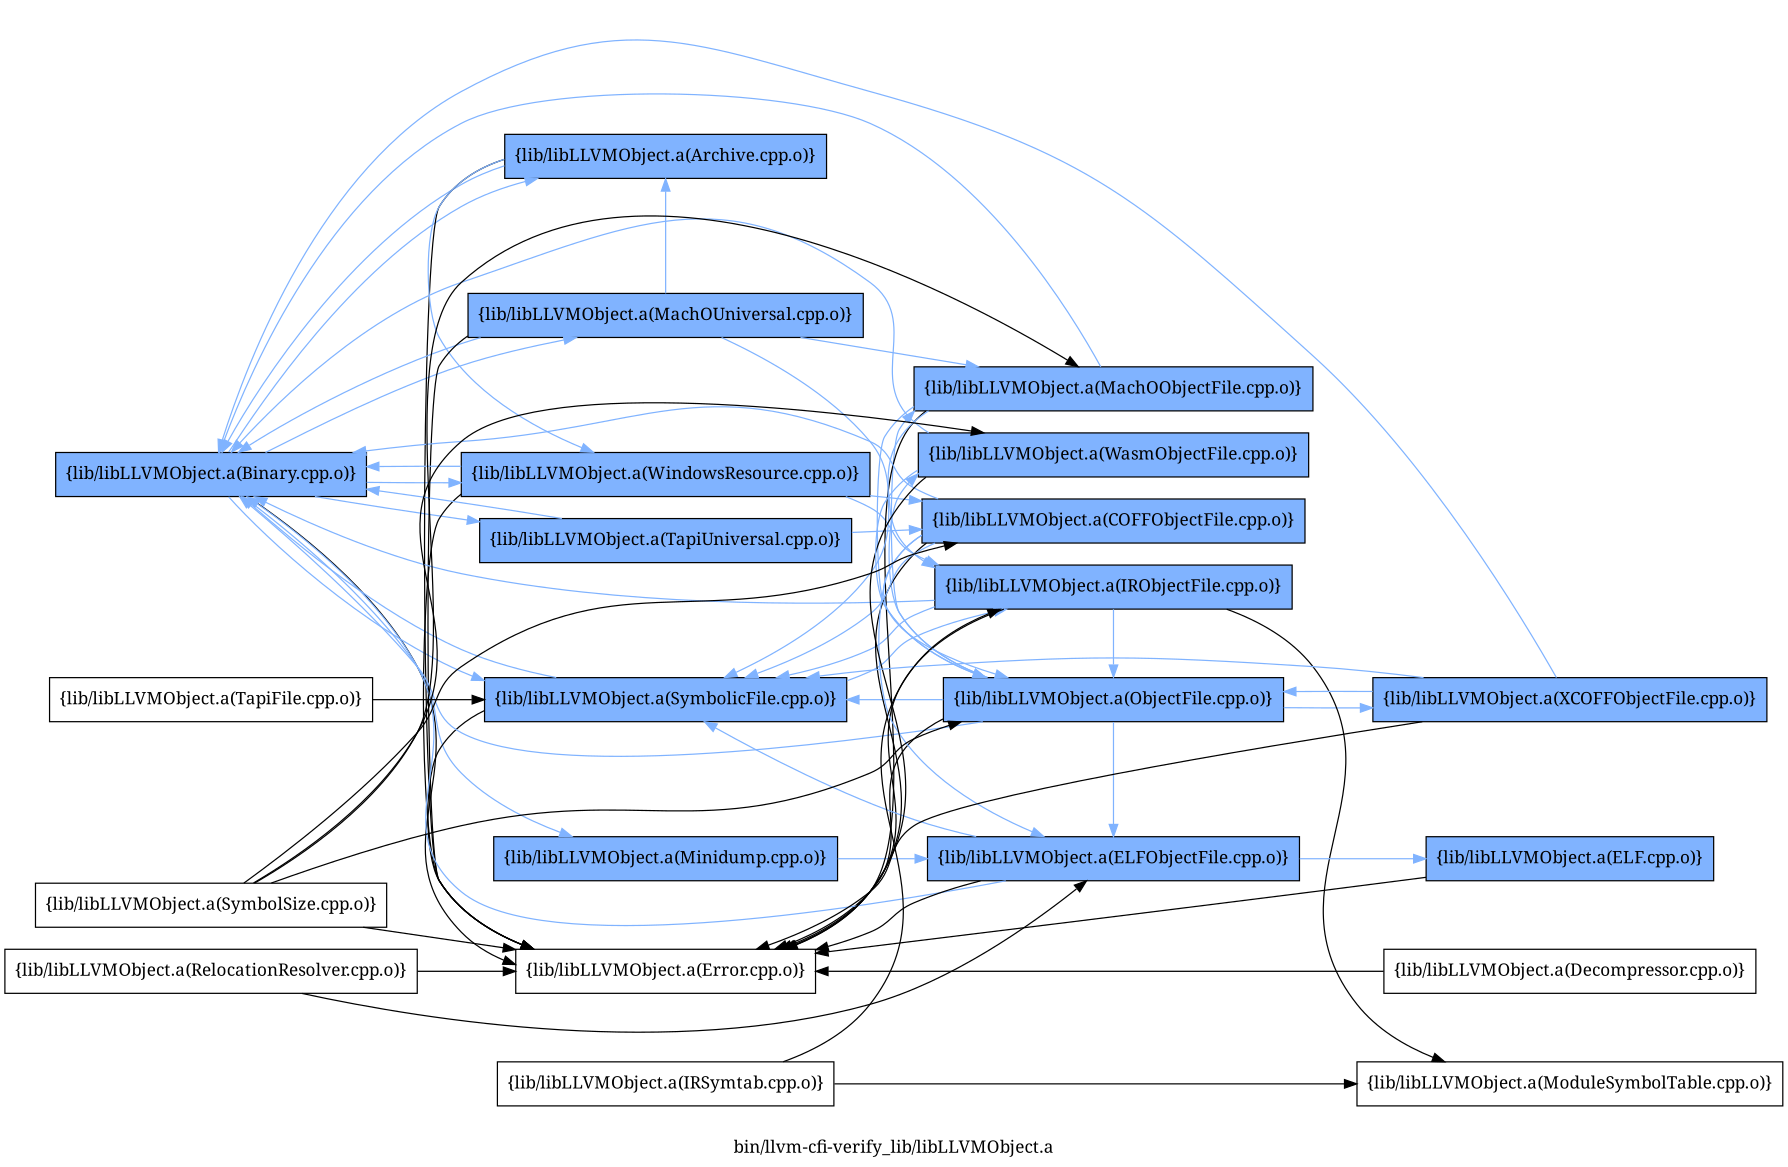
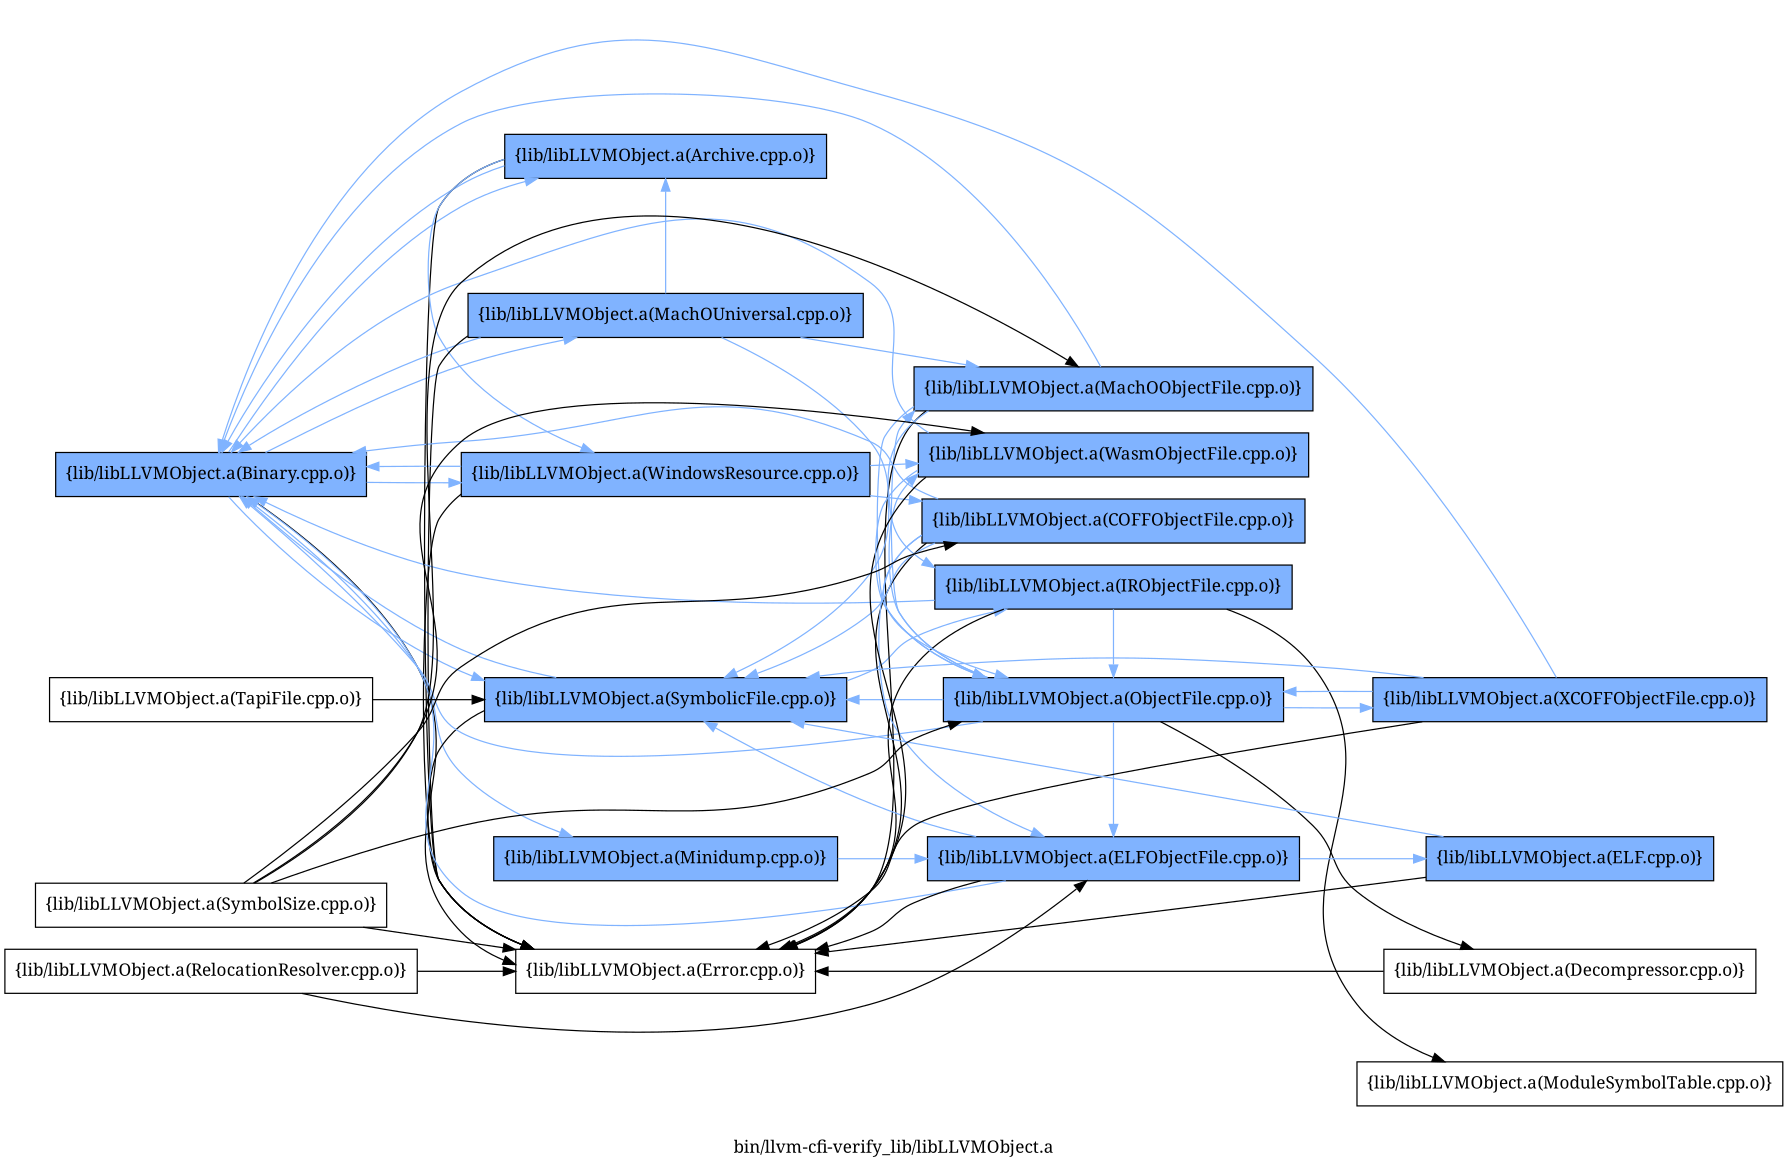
  digraph {
    fontname="Noto Serif"
    label="bin/llvm-cfi-verify_lib/libLLVMObject.a"
    rankdir=LR
    node [fillcolor="0.600000 0.5 1" fontname="Noto Serif" group=1 shape=box style=filled]
    edge [fontname="Noto Serif" color="0.600000 0.5 1"]
    n1 [label="{lib/libLLVMObject.a(Binary.cpp.o)}"]
    n2 [group=0 label="{lib/libLLVMObject.a(Error.cpp.o)}" fillcolor="" style=""]
    n3 [label="{lib/libLLVMObject.a(SymbolicFile.cpp.o)}"]
    n4 [label="{lib/libLLVMObject.a(Archive.cpp.o)}"]
    n5 [label="{lib/libLLVMObject.a(MachOUniversal.cpp.o)}"]
    n6 [label="{lib/libLLVMObject.a(Minidump.cpp.o)}"]
    n7 [label="{lib/libLLVMObject.a(WindowsResource.cpp.o)}"]
-   n8 [label="{lib/libLLVMObject.a(TapiUniversal.cpp.o)}"]
    n9 [label="{lib/libLLVMObject.a(ObjectFile.cpp.o)}"]
    n10 [label="{lib/libLLVMObject.a(IRObjectFile.cpp.o)}"]
    n11 [label="{lib/libLLVMObject.a(MachOObjectFile.cpp.o)}"]
    n12 [label="{lib/libLLVMObject.a(ELFObjectFile.cpp.o)}"]
    n13 [label="{lib/libLLVMObject.a(COFFObjectFile.cpp.o)}"]
    n14 [label="{lib/libLLVMObject.a(WasmObjectFile.cpp.o)}"]
    n15 [label="{lib/libLLVMObject.a(XCOFFObjectFile.cpp.o)}"]
    n16 [group=0 label="{lib/libLLVMObject.a(ModuleSymbolTable.cpp.o)}" fillcolor="" style=""]
    n17 [label="{lib/libLLVMObject.a(ELF.cpp.o)}"]
-   n18 [group=0 label="{lib/libLLVMObject.a(IRSymtab.cpp.o)}" fillcolor="" style=""]
    n19 [group=0 label="{lib/libLLVMObject.a(TapiFile.cpp.o)}" fillcolor="" style=""]
    n20 [group=0 label="{lib/libLLVMObject.a(SymbolSize.cpp.o)}" fillcolor="" style=""]
    n21 [group=0 label="{lib/libLLVMObject.a(Decompressor.cpp.o)}" fillcolor="" style=""]
    n22 [group=0 label="{lib/libLLVMObject.a(RelocationResolver.cpp.o)}" fillcolor="" style=""]
    subgraph sub_1 {
      rank=same
      n1
    }
    subgraph sub_2 {
      rank=same
      n2
      n3
      n4
      n5
      n6
      n7
-     n8
    }
    subgraph sub_3 {
      rank=same
      n9
      n10
      n11
      n12
      n13
      n14
    }
    subgraph sub_4 {
      rank=same
      n15
      n16
      n17
    }
    subgraph sub_5 {
      rank=same
      n1
    }
    subgraph sub_6 {
      rank=same
      n2
      n3
      n4
      n5
      n6
      n7
-     n8
    }
    subgraph sub_7 {
      rank=same
      n9
      n10
      n11
      n12
      n13
      n14
    }
    subgraph sub_8 {
      rank=same
      n15
      n16
      n17
    }
    n1 -> n2 [color=""]
    n1 -> n3
    n1 -> n4
    n1 -> n5
    n1 -> n6
    n1 -> n7
-   n1 -> n8
    n3 -> n1
    n3 -> n2 [color=""]
    n3 -> n10
    n4 -> n1
    n4 -> n2 [color=""]
    n4 -> n7
    n5 -> n1
    n5 -> n2 [color=""]
    n5 -> n4
    n5 -> n10
    n5 -> n11
    n6 -> n12
    n7 -> n1
    n7 -> n2 [color=""]
    n7 -> n13
-   n7 -> n10
-   n8 -> n1
-   n8 -> n13
+   n7 -> n14
    n9 -> n1
-   n9 -> n2 [color=""]
+   n9 -> n21 [color=""]
    n9 -> n3
    n9 -> n11
    n9 -> n12
    n9 -> n14
    n9 -> n15
    n10 -> n1
    n10 -> n2 [color=""]
-   n10 -> n3
+   n17 -> n3
    n10 -> n9
    n10 -> n16 [color=""]
    n11 -> n1
    n11 -> n2 [color=""]
    n11 -> n3
    n11 -> n9
    n12 -> n1
    n12 -> n2 [color=""]
    n12 -> n3
    n12 -> n17
    n13 -> n1
    n13 -> n2 [color=""]
    n13 -> n3
    n13 -> n9
    n13 -> n12
    n14 -> n1
    n14 -> n2 [color=""]
    n14 -> n9
    n15 -> n1
    n15 -> n2 [color=""]
    n15 -> n3
    n15 -> n9
    n17 -> n2 [color=""]
-   n18 -> n10 [color=""]
-   n18 -> n16 [color=""]
    n19 -> n3 [color=""]
    n20 -> n2 [color=""]
    n20 -> n9 [color=""]
    n20 -> n11 [color=""]
    n20 -> n13 [color=""]
    n20 -> n14 [color=""]
    n21 -> n2 [color=""]
    n22 -> n2 [color=""]
    n22 -> n12 [color=""]
  }
